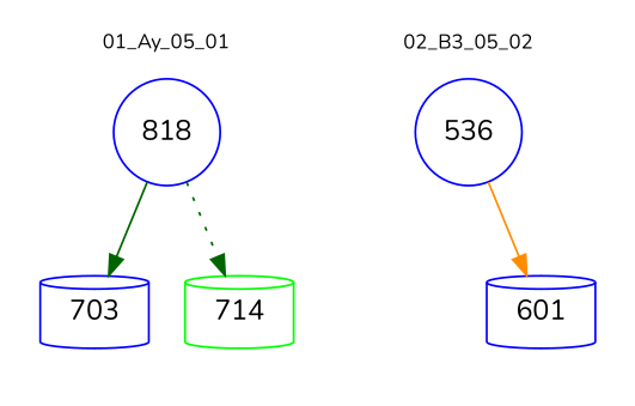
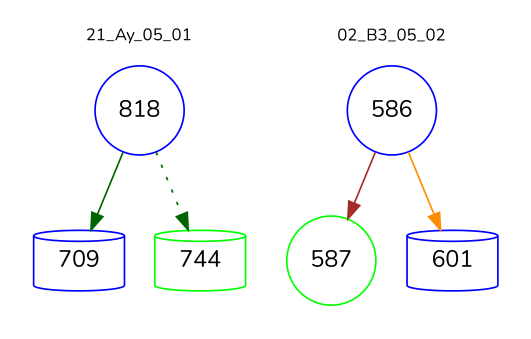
  digraph {
    fontname=Nunito
    node [color=blue fontname=Nunito shape=circle]
    edge [color=darkgreen fontname=Nunito style=solid]
    n1 [label=818]
-   n2 [label=703 shape=cylinder]
-   n3 [color=green label=714 shape=cylinder]
-   n4 [label=536]
+   n2 [label=709 shape=cylinder]
+   n3 [color=green label=744 shape=cylinder]
+   n4 [label=586]
+   n5 [color=green label=587]
    n6 [label=601 shape=cylinder]
    subgraph cluster_1 {
      color=white
      fontsize=10
-     label="01_Ay_05_01"
+     label="21_Ay_05_01"
      n1
      n2
      n3
    }
    subgraph cluster_2 {
      color=white
      fontsize=10
      label="02_B3_05_02"
      n4
+     n5
      n6
    }
    n1 -> n2
    n1 -> n3 [style=dotted]
+   n4 -> n5 [color=brown]
    n4 -> n6 [color=darkorange]
  }
